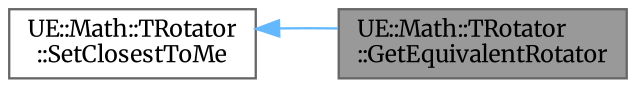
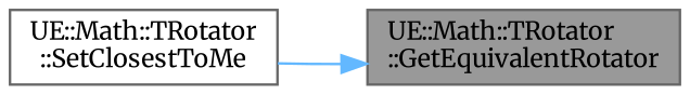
  digraph {
    rankdir=RL
    fontname=Merriweather
    node [fontname=Merriweather fontsize=10 shape=box style=filled]
    n1 [color=gray40 fillcolor=grey60 fontcolor=black height=0.2 label="UE::Math::TRotator\l::GetEquivalentRotator" width=0.4]
    n2 [color=grey40 fillcolor=white height=0.2 label="UE::Math::TRotator\l::SetClosestToMe" width=0.4]
-   n2 -> n1 [color=steelblue1 dir=back fontname=Merriweather fontsize=10 labelfontname=Helvetica labelfontsize=10 style=solid]
+   n1 -> n2 [color=steelblue1 dir=back fontname=Merriweather fontsize=10 labelfontname=Helvetica labelfontsize=10 style=solid]
  }
